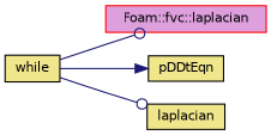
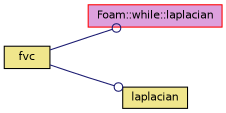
  digraph {
    rankdir=LR
    node [color=black fillcolor=khaki fontname=Helvetica fontsize=10 shape=record style=filled]
    edge [arrowhead=odot color=midnightblue fontname=Helvetica fontsize=10 labelfontname=Helvetica labelfontsize=10 style=solid]
-   n1 [fontcolor=black height=0.2 label=while width=0.4]
-   n2 [color=red fillcolor=plum height=0.2 label="Foam::fvc::laplacian" width=0.4]
-   n3 [height=0.2 label=pDDtEqn width=0.4]
+   n1 [fontcolor=black height=0.2 label=fvc width=0.4]
+   n2 [color=red fillcolor=plum height=0.2 label="Foam::while::laplacian" width=0.4]
    n4 [height=0.2 label=laplacian width=0.4]
    n1 -> n2
-   n1 -> n3 [arrowhead=normal]
    n1 -> n4
  }
